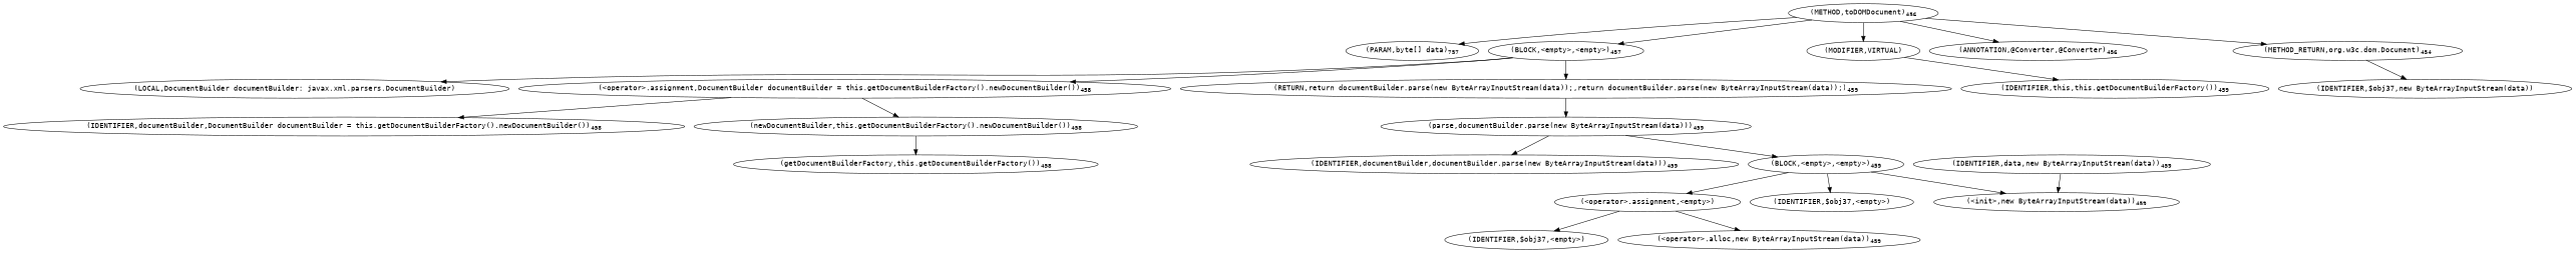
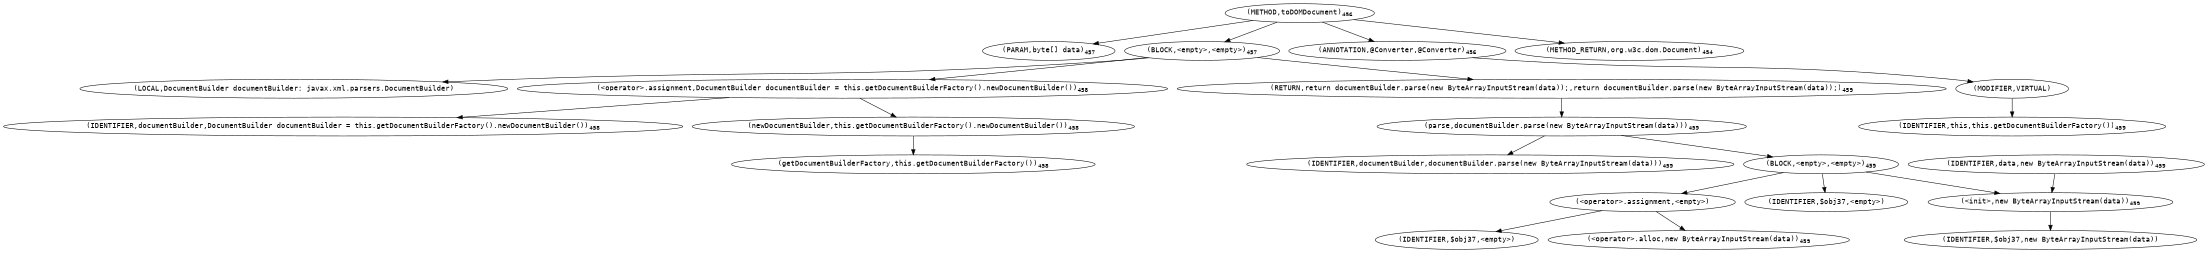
  digraph {
    fontname="DejaVu Sans Mono"
    node [fontname="DejaVu Sans Mono"]
    edge [fontname="DejaVu Sans Mono"]
    n1 [label=<(METHOD,toDOMDocument)<SUB>456</SUB>>]
-   n2 [label=<(PARAM,byte[] data)<SUB>757</SUB>>]
+   n2 [label=<(PARAM,byte[] data)<SUB>457</SUB>>]
    n3 [label=<(BLOCK,&lt;empty&gt;,&lt;empty&gt;)<SUB>457</SUB>>]
    n4 [label=<(MODIFIER,VIRTUAL)>]
    n5 [label=<(ANNOTATION,@Converter,@Converter)<SUB>456</SUB>>]
    n6 [label=<(METHOD_RETURN,org.w3c.dom.Document)<SUB>454</SUB>>]
    n7 [label=<(LOCAL,DocumentBuilder documentBuilder: javax.xml.parsers.DocumentBuilder)>]
    n8 [label=<(&lt;operator&gt;.assignment,DocumentBuilder documentBuilder = this.getDocumentBuilderFactory().newDocumentBuilder())<SUB>458</SUB>>]
    n9 [label=<(RETURN,return documentBuilder.parse(new ByteArrayInputStream(data));,return documentBuilder.parse(new ByteArrayInputStream(data));)<SUB>459</SUB>>]
    n10 [label=<(IDENTIFIER,this,this.getDocumentBuilderFactory())<SUB>459</SUB>>]
    n11 [label=<(IDENTIFIER,documentBuilder,DocumentBuilder documentBuilder = this.getDocumentBuilderFactory().newDocumentBuilder())<SUB>458</SUB>>]
    n12 [label=<(newDocumentBuilder,this.getDocumentBuilderFactory().newDocumentBuilder())<SUB>458</SUB>>]
    n13 [label=<(parse,documentBuilder.parse(new ByteArrayInputStream(data)))<SUB>459</SUB>>]
    n14 [label=<(getDocumentBuilderFactory,this.getDocumentBuilderFactory())<SUB>458</SUB>>]
    n15 [label=<(IDENTIFIER,documentBuilder,documentBuilder.parse(new ByteArrayInputStream(data)))<SUB>459</SUB>>]
    n16 [label=<(BLOCK,&lt;empty&gt;,&lt;empty&gt;)<SUB>459</SUB>>]
    n17 [label=<(&lt;operator&gt;.assignment,&lt;empty&gt;)>]
    n18 [label=<(&lt;init&gt;,new ByteArrayInputStream(data))<SUB>459</SUB>>]
    n19 [label=<(IDENTIFIER,$obj37,&lt;empty&gt;)>]
    n20 [label=<(IDENTIFIER,$obj37,&lt;empty&gt;)>]
    n21 [label=<(&lt;operator&gt;.alloc,new ByteArrayInputStream(data))<SUB>459</SUB>>]
    n22 [label=<(IDENTIFIER,$obj37,new ByteArrayInputStream(data))>]
    n23 [label=<(IDENTIFIER,data,new ByteArrayInputStream(data))<SUB>459</SUB>>]
    n1 -> n2
    n1 -> n3
-   n1 -> n4
+   n5 -> n4
    n1 -> n5
    n1 -> n6
    n3 -> n7
    n3 -> n8
    n3 -> n9
    n4 -> n10
    n8 -> n11
    n8 -> n12
    n9 -> n13
    n12 -> n14
    n13 -> n15
    n13 -> n16
    n16 -> n17
    n16 -> n18
    n16 -> n19
    n17 -> n20
    n17 -> n21
-   n6 -> n22
+   n18 -> n22
    n23 -> n18
  }
